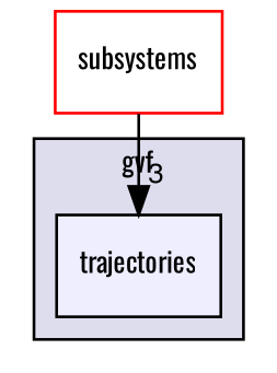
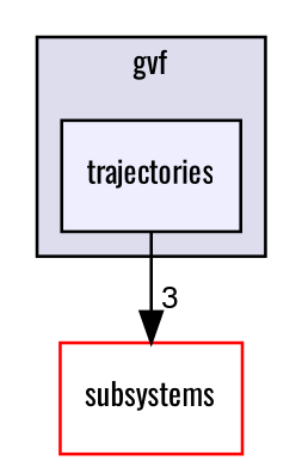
  digraph {
    compound=true
    fontname=Oswald
    node [fontname=Oswald fontsize=10 shape=box style=filled]
    n1 [fillcolor="#eeeeff" label=trajectories pencolor=black]
    n2 [color=red fillcolor=white label=subsystems]
    subgraph cluster_1 {
      bgcolor="#ddddee"
      fontsize=10
      label=gvf
      pencolor=black
      n1
    }
-   n2 -> n1 [headlabel=3 labeldistance=1.5 labelfontname=FreeSans labelfontsize=10 fontname=Oswald]
+   n1 -> n2 [headlabel=3 labeldistance=1.5 labelfontname=FreeSans labelfontsize=10 fontname=Oswald]
  }
